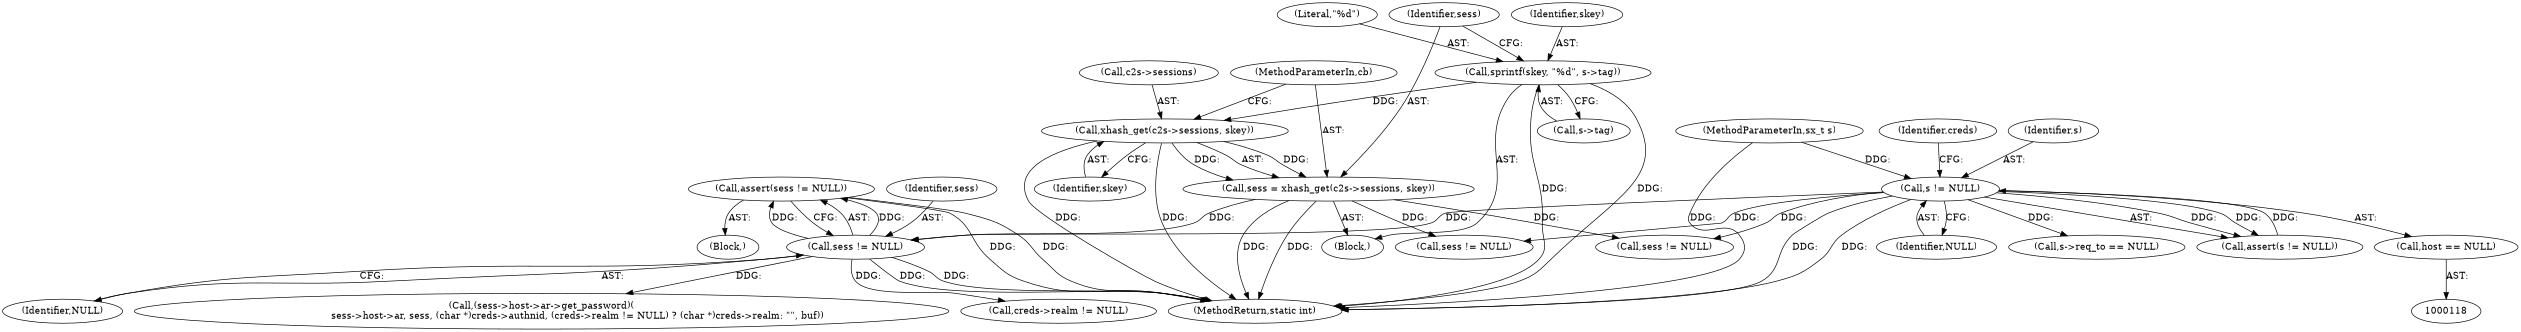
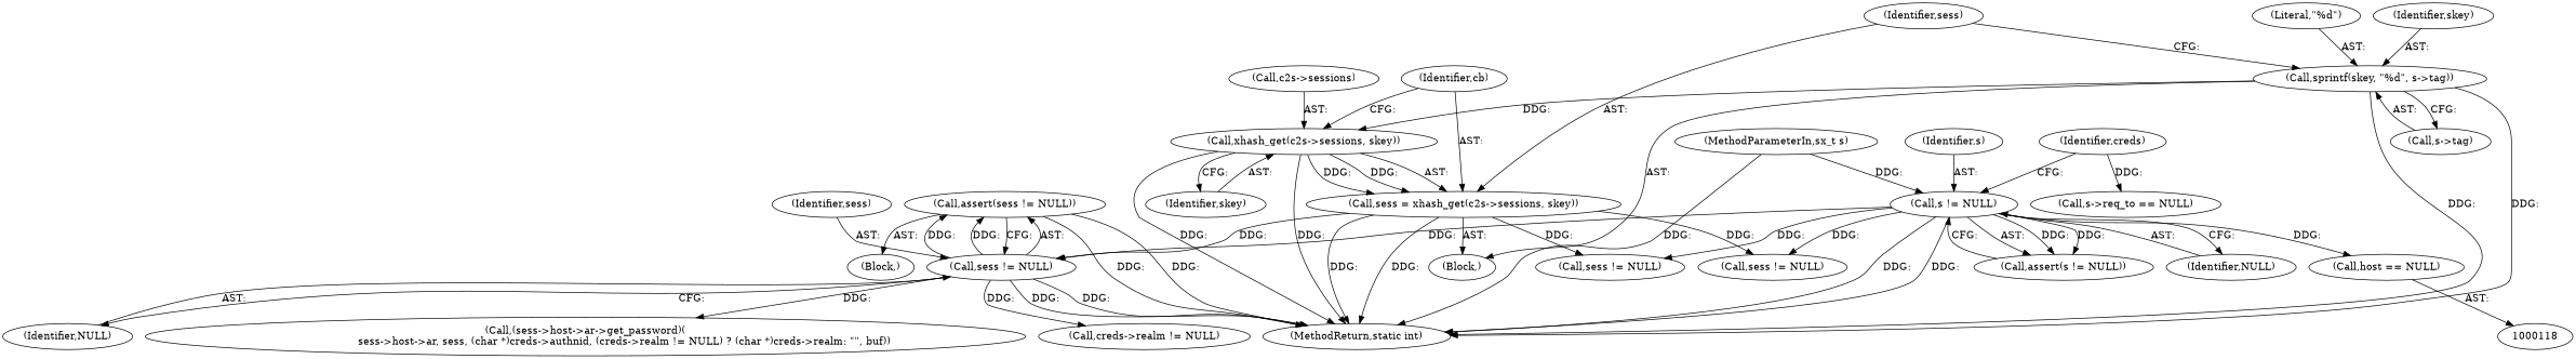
  digraph {
    n1 [label="(Call,assert(sess != NULL))"]
    n2 [label="(Call,sess != NULL)"]
    n3 [label="(Block,)"]
    n4 [label="(MethodReturn,static int)"]
    n5 [label="(Identifier,NULL)"]
    n6 [label="(Call,(sess->host->ar->get_password)(\n                        sess->host->ar, sess, (char *)creds->authnid, (creds->realm != NULL) ? (char *)creds->realm: \"\", buf))"]
    n7 [label="(Call,creds->realm != NULL)"]
    n8 [label="(Call,sess = xhash_get(c2s->sessions, skey))"]
    n9 [label="(Block,)"]
    n10 [label="(Call,sess != NULL)"]
    n11 [label="(Call,sess != NULL)"]
    n12 [label="(Call,xhash_get(c2s->sessions, skey))"]
    n13 [label="(Identifier,skey)"]
    n14 [label="(Call,sprintf(skey, \"%d\", s->tag))"]
    n15 [label="(Call,s->tag)"]
    n16 [label="(Call,s != NULL)"]
    n17 [label="(Call,s->req_to == NULL)"]
    n18 [label="(Identifier,NULL)"]
    n19 [label="(Call,assert(s != NULL))"]
    n20 [label="(Call,host == NULL)"]
    1000118
    n22 [label="(MethodParameterIn,sx_t s)"]
    n23 [label="(Identifier,creds)"]
    n24 [label="(Identifier,sess)"]
    n25 [label="(Literal,\"%d\")"]
-   n26 [label="(MethodParameterIn,cb)"]
+   n26 [label="(Identifier,cb)"]
    n27 [label="(Call,c2s->sessions)"]
    n28 [label="(Identifier,s)"]
    n29 [label="(Identifier,sess)"]
    n30 [label="(Identifier,skey)"]
    n1 -> n2 [label="CFG: "]
    n1 -> n3 [label="AST: "]
    n1 -> n4 [label="DDG: "]
    n1 -> n4 [label="DDG: "]
    n2 -> n1 [label="AST: "]
    n2 -> n1 [label="DDG: "]
    n2 -> n1 [label="DDG: "]
    n2 -> n4 [label="DDG: "]
    n2 -> n4 [label="DDG: "]
    n2 -> n5 [label="CFG: "]
    n2 -> n6 [label="DDG: "]
    n2 -> n7 [label="DDG: "]
    n5 -> n2 [label="AST: "]
    n8 -> n2 [label="DDG: "]
    n8 -> n4 [label="DDG: "]
    n8 -> n4 [label="DDG: "]
    n8 -> n9 [label="AST: "]
    n8 -> n10 [label="DDG: "]
    n8 -> n11 [label="DDG: "]
    n12 -> n4 [label="DDG: "]
    n12 -> n4 [label="DDG: "]
    n12 -> n8 [label="AST: "]
    n12 -> n8 [label="DDG: "]
    n12 -> n8 [label="DDG: "]
    n12 -> n13 [label="CFG: "]
    n13 -> n12 [label="AST: "]
    n14 -> n4 [label="DDG: "]
    n14 -> n4 [label="DDG: "]
    n14 -> n9 [label="AST: "]
    n14 -> n12 [label="DDG: "]
    n14 -> n15 [label="CFG: "]
    n15 -> n14 [label="AST: "]
    n16 -> n2 [label="DDG: "]
    n16 -> n4 [label="DDG: "]
    n16 -> n4 [label="DDG: "]
    n16 -> n10 [label="DDG: "]
    n16 -> n11 [label="DDG: "]
-   n16 -> n17 [label="DDG: "]
+   n23 -> n17 [label="DDG: "]
    n16 -> n18 [label="CFG: "]
    n16 -> n19 [label="AST: "]
    n16 -> n19 [label="DDG: "]
    n16 -> n19 [label="DDG: "]
-   n16 -> n20 [label="AST: "]
+   n16 -> n20 [label="DDG: "]
    n18 -> n16 [label="AST: "]
-   n19 -> n16 [label="DDG: "]
+   n19 -> n16 [label="CFG: "]
    n20 -> 1000118 [label="AST: "]
    n22 -> n4 [label="DDG: "]
    n22 -> n16 [label="DDG: "]
    n23 -> n16 [label="CFG: "]
    n24 -> n8 [label="AST: "]
    n24 -> n14 [label="CFG: "]
    n25 -> n14 [label="AST: "]
    n26 -> n8 [label="AST: "]
    n26 -> n12 [label="CFG: "]
    n27 -> n12 [label="AST: "]
    n28 -> n16 [label="AST: "]
    n29 -> n2 [label="AST: "]
    n30 -> n14 [label="AST: "]
  }
